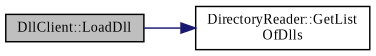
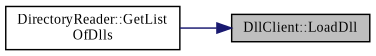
  digraph {
    rankdir=LR
    fontname="Liberation Serif"
    node [color=black fontname="Liberation Serif" fontsize=10 shape=record style=filled]
    n1 [fillcolor=grey75 fontcolor=black height=0.2 label="DllClient::LoadDll" width=0.4]
    n2 [fillcolor=white height=0.2 label="DirectoryReader::GetList\lOfDlls" width=0.4]
-   n1 -> n2 [color=midnightblue fontname="Liberation Serif" fontsize=10 labelfontname=Helvetica labelfontsize=10 style=solid]
+   n2 -> n1 [color=midnightblue fontname="Liberation Serif" fontsize=10 labelfontname=Helvetica labelfontsize=10 style=solid]
  }
